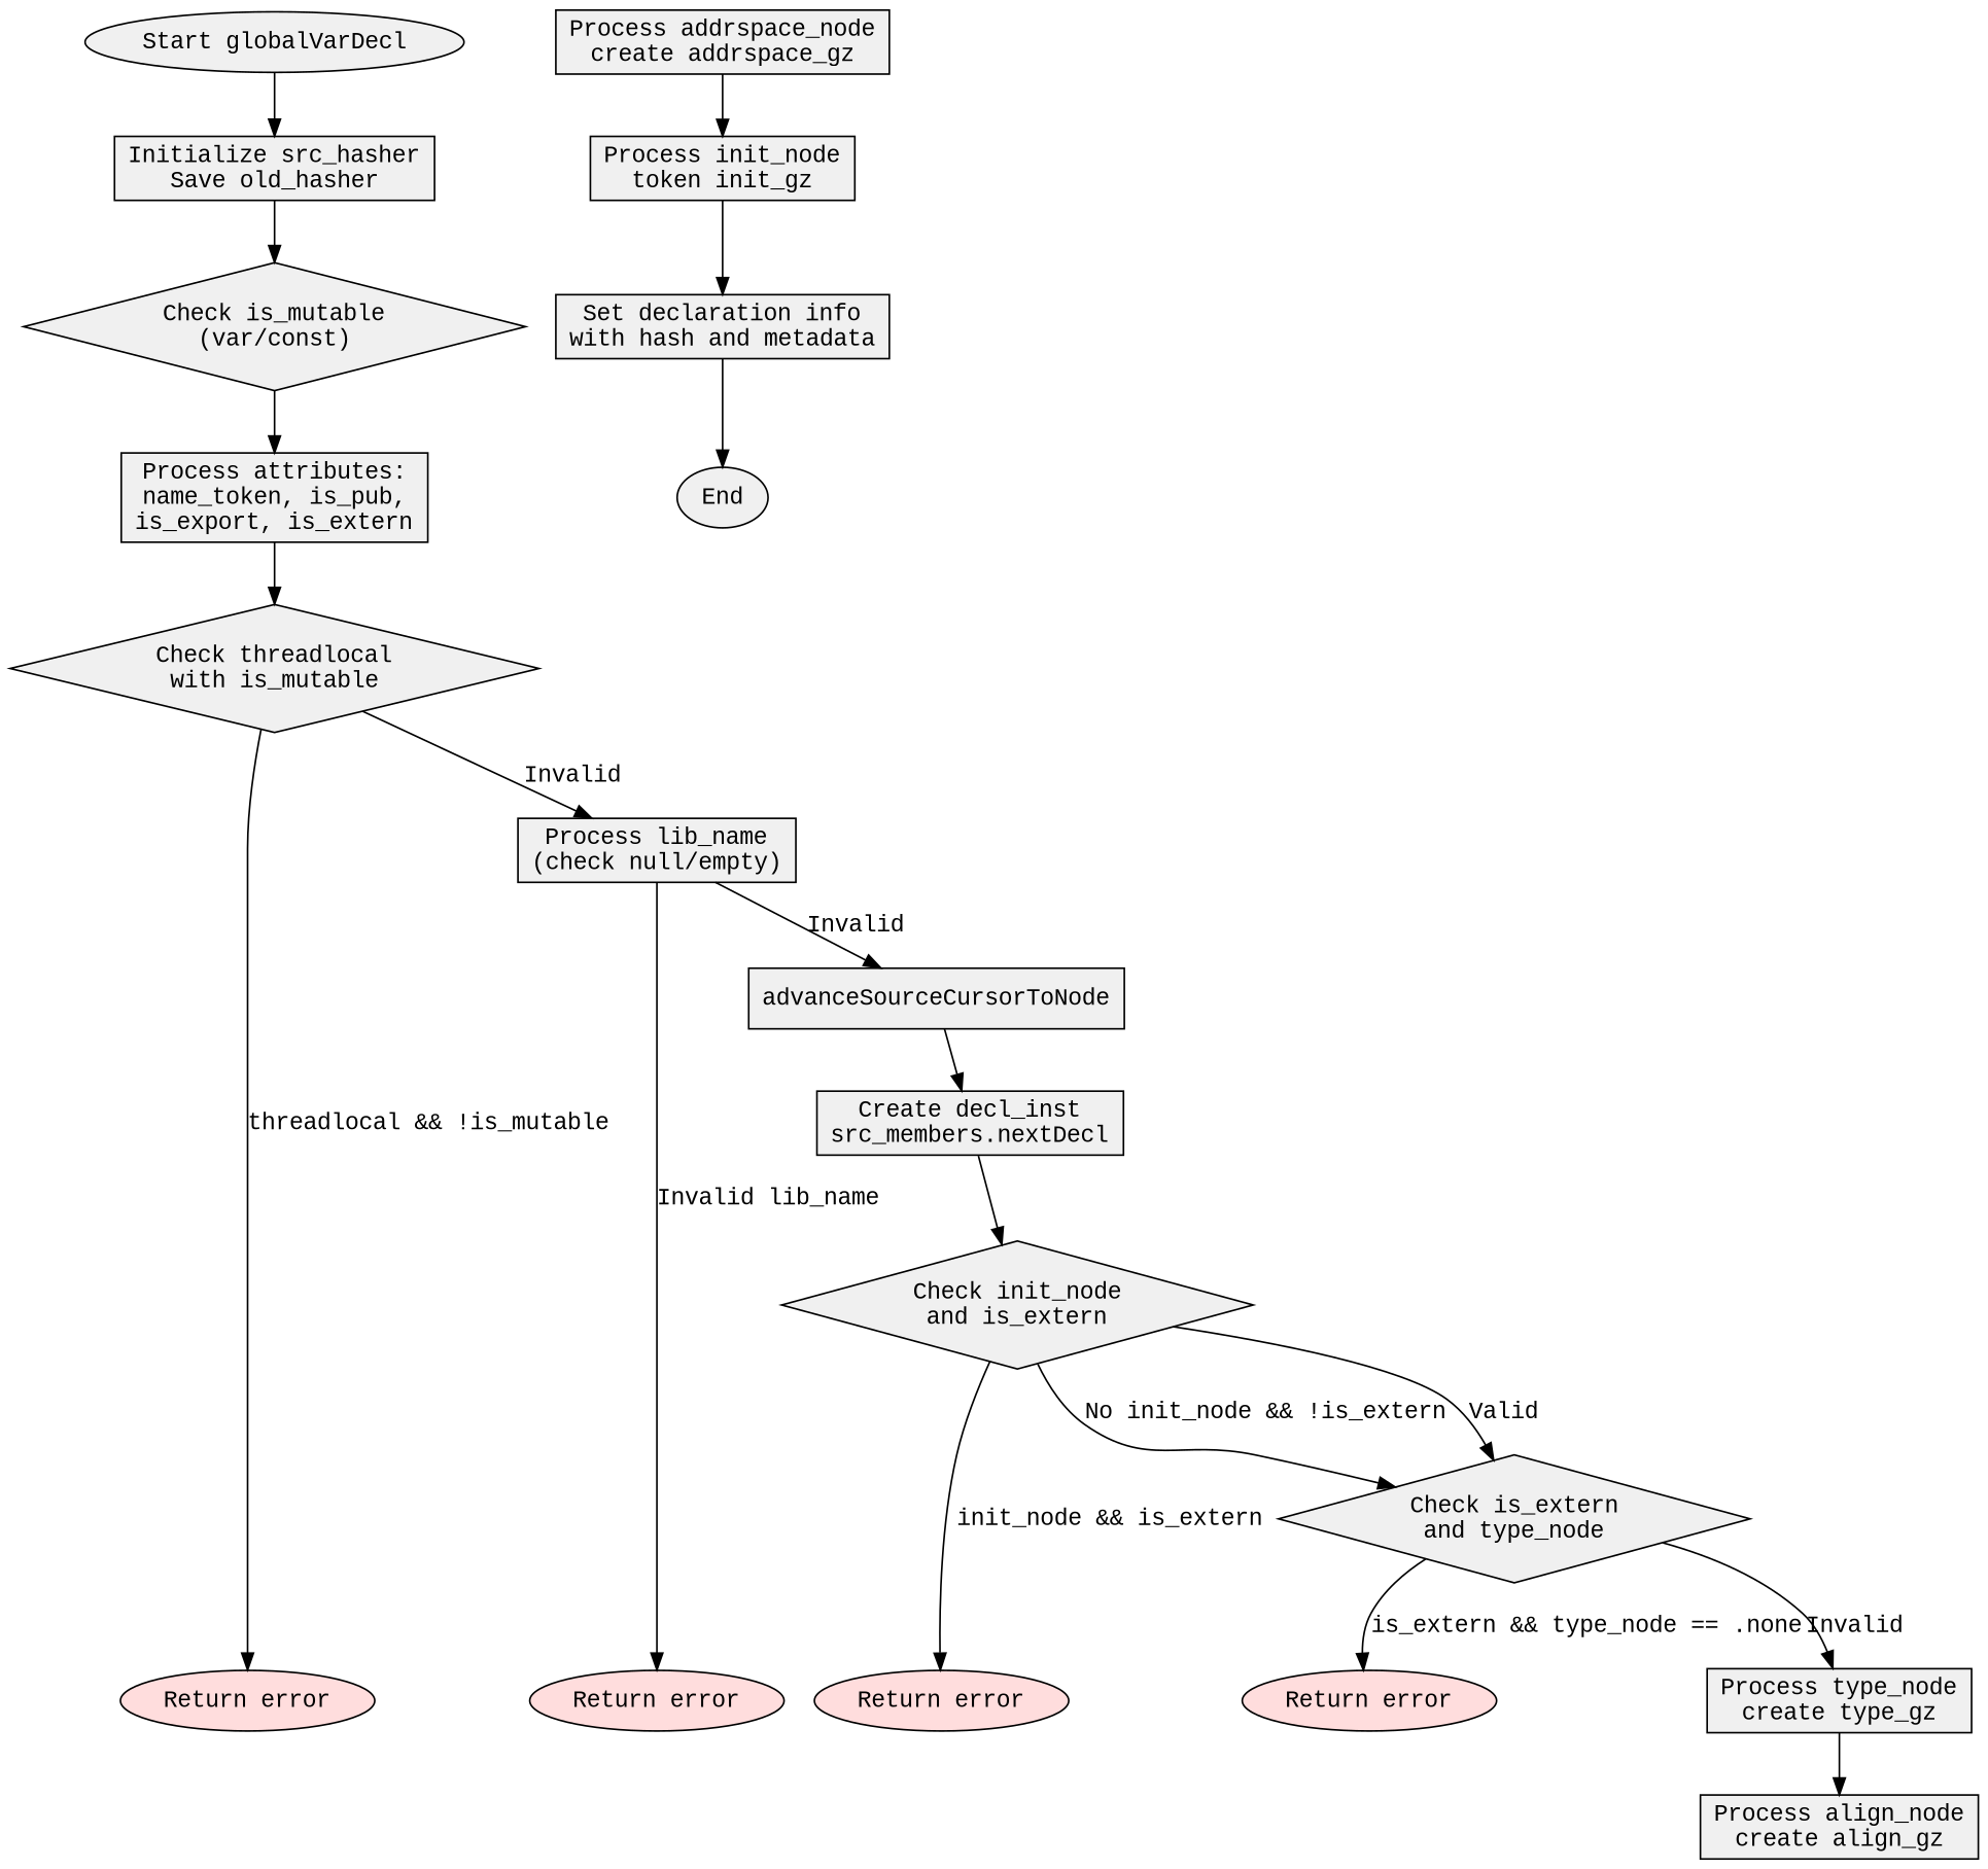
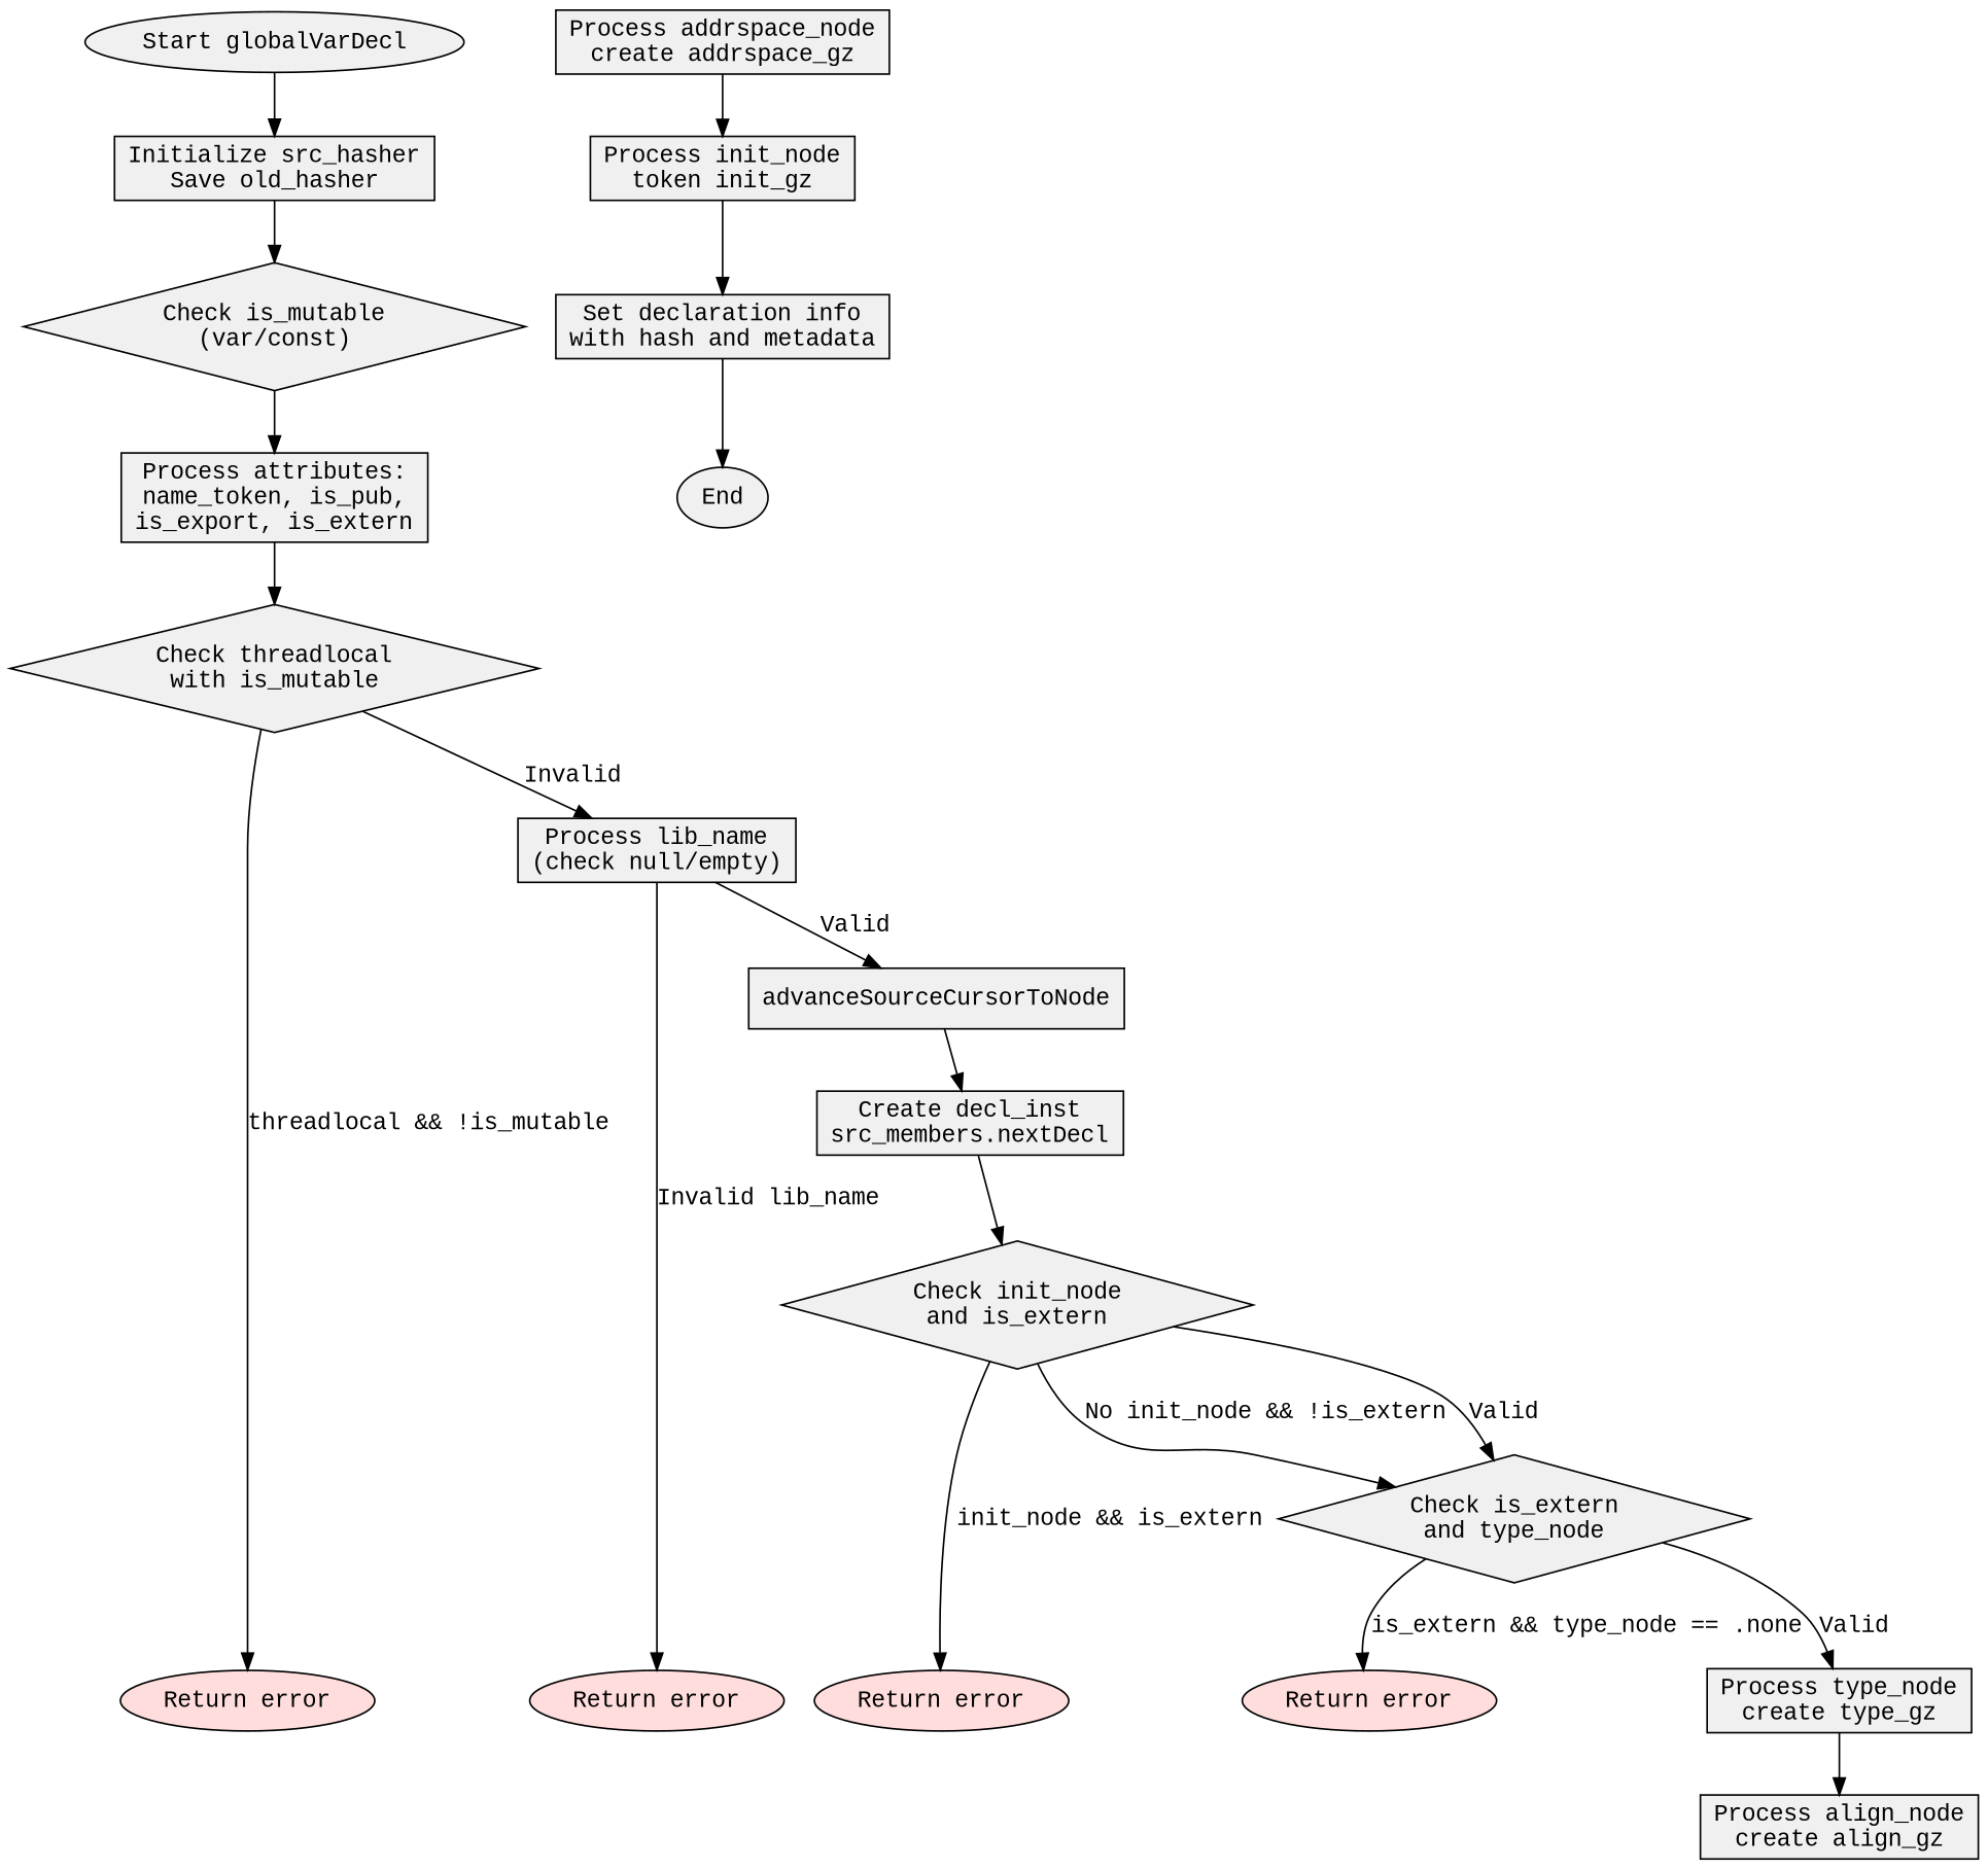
  digraph {
    node [fillcolor="#f0f0f0" fontname="Courier New" shape=rectangle style=filled]
    edge [fontname="Courier New"]
    n1 [fillcolor="#ffdddd" label="Return error" shape=ellipse]
    n2 [fillcolor="#ffdddd" label="Return error" shape=ellipse]
    n3 [fillcolor="#ffdddd" label="Return error" shape=ellipse]
    n4 [fillcolor="#ffdddd" label="Return error" shape=ellipse]
    n5 [label="Start globalVarDecl" shape=ellipse]
    n6 [label="Initialize src_hasher\nSave old_hasher"]
    n7 [label="Check is_mutable\n(var/const)" shape=diamond]
    n8 [label=End shape=ellipse]
    n9 [label="Process attributes:\nname_token, is_pub,\nis_export, is_extern"]
    n10 [label="Check threadlocal\nwith is_mutable" shape=diamond]
    n11 [label="Process lib_name\n(check null/empty)"]
    n12 [label=advanceSourceCursorToNode]
    n13 [label="Create decl_inst\nsrc_members.nextDecl"]
    n14 [label="Check init_node\nand is_extern" shape=diamond]
    n15 [label="Check is_extern\nand type_node" shape=diamond]
    n16 [label="Process type_node\ncreate type_gz"]
    n17 [label="Process align_node\ncreate align_gz"]
    n18 [label="Process addrspace_node\ncreate addrspace_gz"]
    n19 [label="Process init_node\ntoken init_gz"]
    n20 [label="Set declaration info\nwith hash and metadata"]
    subgraph sub_1 {
      rank=same
      n1
      n2
      n3
      n4
    }
    n5 -> n6
    n6 -> n7
    n7 -> n9
    n9 -> n10
    n10 -> n1 [label="threadlocal && !is_mutable"]
    n10 -> n11 [label=Invalid]
    n11 -> n2 [label="Invalid lib_name"]
-   n11 -> n12 [label=Invalid]
+   n11 -> n12 [label=Valid]
    n12 -> n13
    n13 -> n14
    n14 -> n3 [label="init_node && is_extern"]
    n14 -> n15 [label="No init_node && !is_extern"]
    n14 -> n15 [label=Valid]
    n15 -> n4 [label="is_extern && type_node == .none"]
-   n15 -> n16 [label=Invalid]
+   n15 -> n16 [label=Valid]
    n16 -> n17
    n18 -> n19
    n19 -> n20
    n20 -> n8
  }
